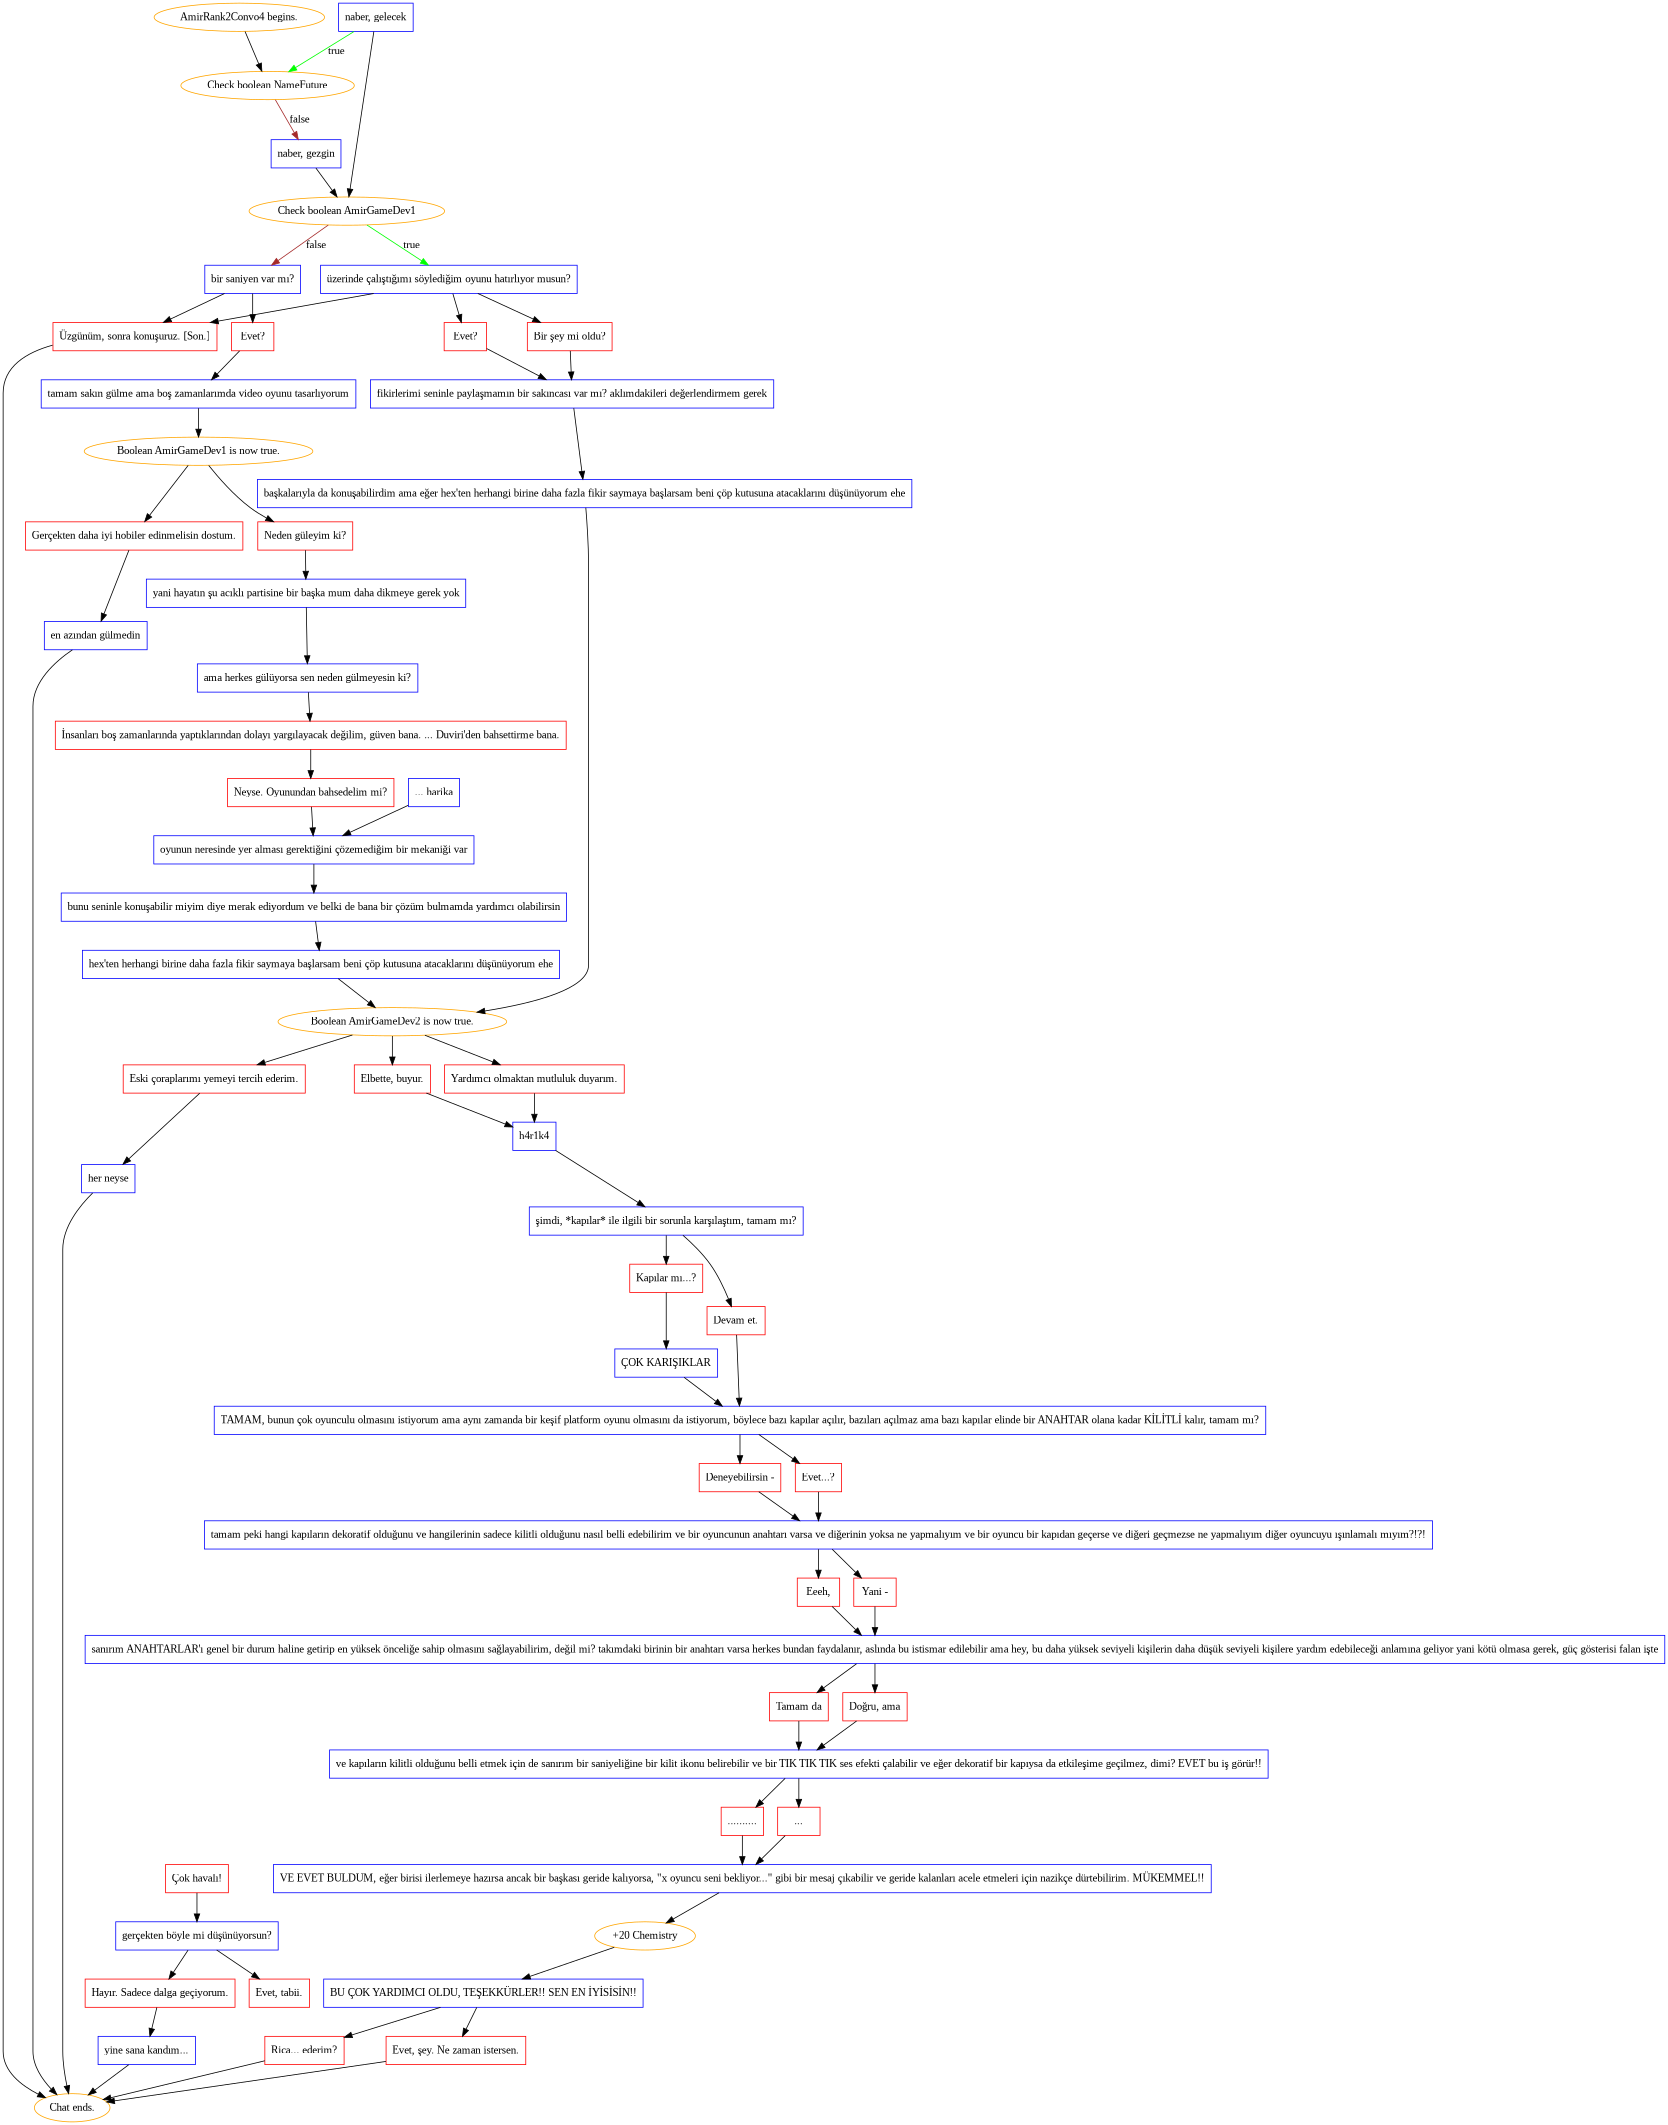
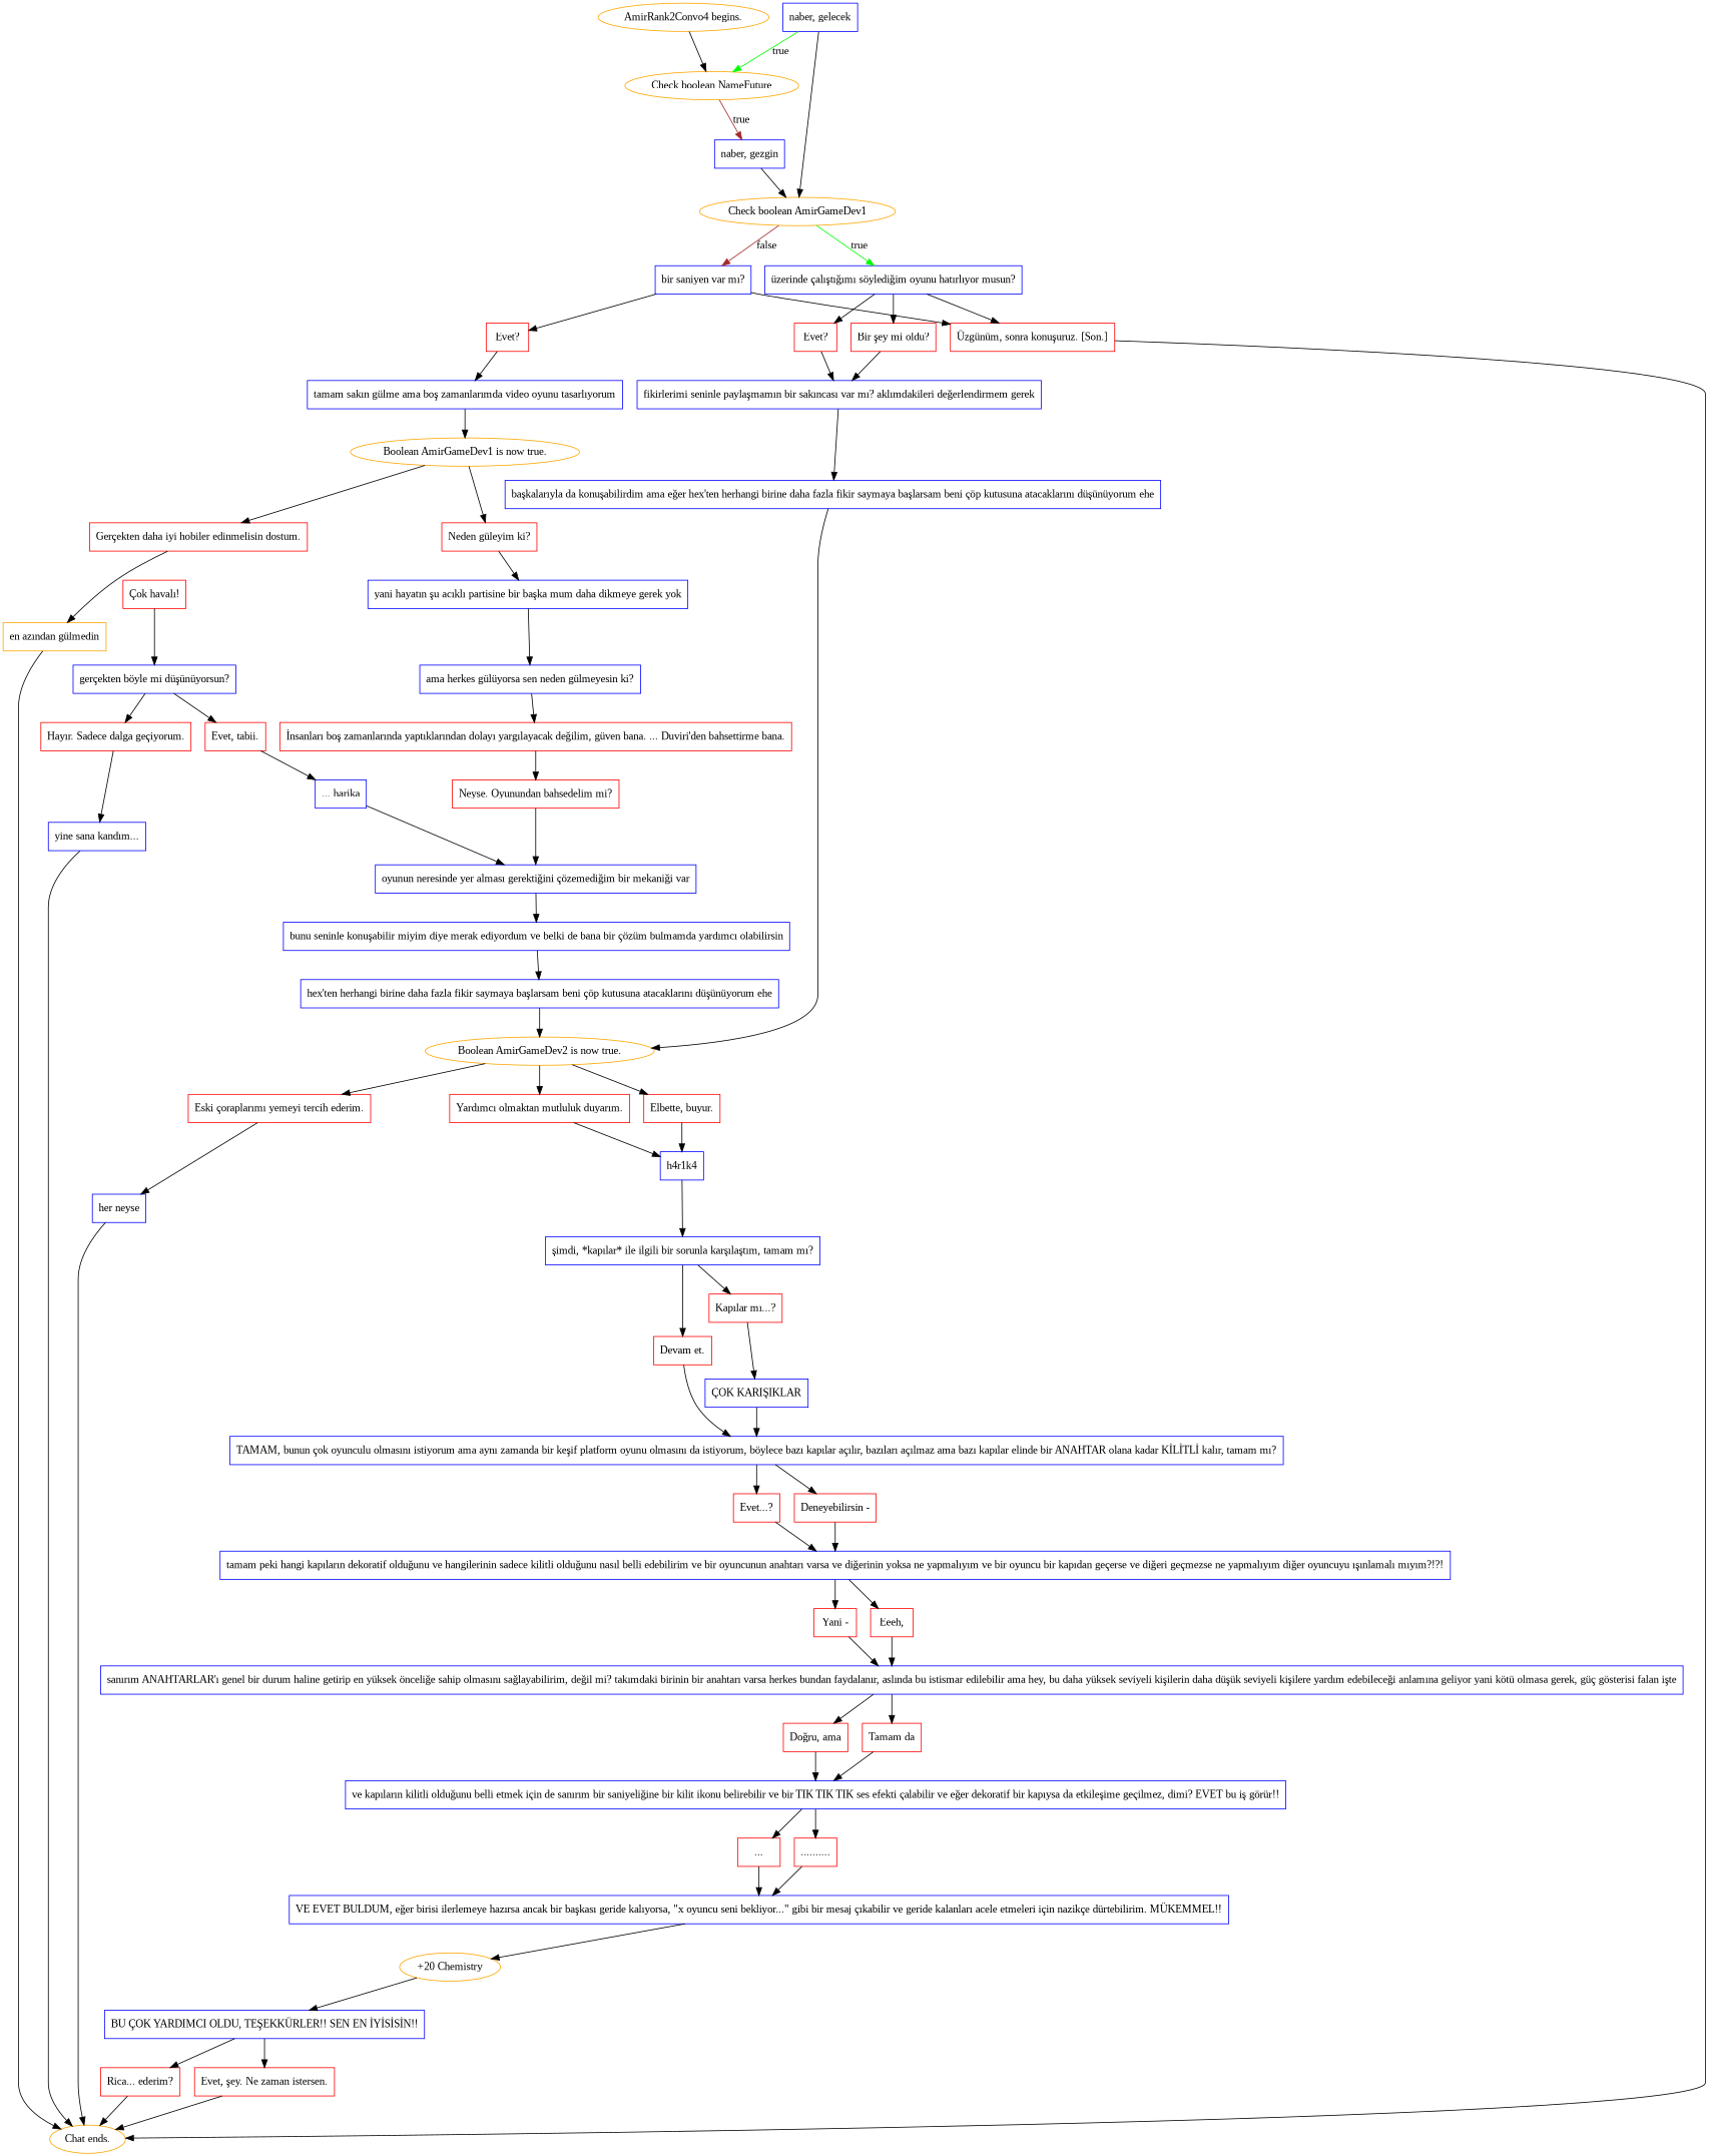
  digraph {
    fontname="Liberation Serif"
    node [color=blue fontname="Liberation Serif" shape=box]
    edge [fontname="Liberation Serif"]
    "AmirRank2Convo4 begins." [color=orange shape=""]
    n2 [color=orange label="Check boolean NameFuture" shape=""]
    n3 [label="naber, gezgin"]
    n4 [label="naber, gelecek"]
    n5 [color=orange label="Check boolean AmirGameDev1" shape=""]
    n6 [label="üzerinde çalıştığımı söylediğim oyunu hatırlıyor musun?"]
    n7 [label="bir saniyen var mı?"]
    n8 [color=red label="Evet?"]
    n9 [color=red label="Bir şey mi oldu?"]
    n10 [color=red label="Üzgünüm, sonra konuşuruz. [Son.]"]
    n11 [color=red label="Evet?"]
    n12 [label="fikirlerimi seninle paylaşmamın bir sakıncası var mı? aklımdakileri değerlendirmem gerek"]
    "Chat ends." [color=orange shape=""]
    n14 [label="tamam sakın gülme ama boş zamanlarımda video oyunu tasarlıyorum"]
    n15 [label="başkalarıyla da konuşabilirdim ama eğer hex'ten herhangi birine daha fazla fikir saymaya başlarsam beni çöp kutusuna atacaklarını düşünüyorum ehe"]
    n16 [color=orange label="Boolean AmirGameDev1 is now true." shape=""]
    n17 [color=orange label="Boolean AmirGameDev2 is now true." shape=""]
    n18 [color=red label="Neden güleyim ki?"]
    n19 [color=red label="Gerçekten daha iyi hobiler edinmelisin dostum."]
    n20 [color=red label="Yardımcı olmaktan mutluluk duyarım."]
    n21 [color=red label="Elbette, buyur."]
    n22 [color=red label="Eski çoraplarımı yemeyi tercih ederim."]
    n23 [color=red label="Çok havalı!"]
    n24 [label="gerçekten böyle mi düşünüyorsun?"]
    n25 [label="yani hayatın şu acıklı partisine bir başka mum daha dikmeye gerek yok"]
-   n26 [label="en azından gülmedin"]
+   n26 [color=orange label="en azından gülmedin"]
    n27 [label=h4r1k4]
    n28 [label="her neyse"]
    n29 [color=red label="Evet, tabii."]
    n30 [color=red label="Hayır. Sadece dalga geçiyorum."]
    n31 [label="ama herkes gülüyorsa sen neden gülmeyesin ki?"]
    n32 [label="şimdi, *kapılar* ile ilgili bir sorunla karşılaştım, tamam mı?"]
    n33 [label="... harika"]
    n34 [label="yine sana kandım..."]
    n35 [color=red label="İnsanları boş zamanlarında yaptıklarından dolayı yargılayacak değilim, güven bana. ... Duviri'den bahsettirme bana."]
    n36 [color=red label="Devam et."]
    n37 [color=red label="Kapılar mı...?"]
    n38 [label="oyunun neresinde yer alması gerektiğini çözemediğim bir mekaniği var"]
    n39 [color=red label="Neyse. Oyunundan bahsedelim mi?"]
    n40 [label="TAMAM, bunun çok oyunculu olmasını istiyorum ama aynı zamanda bir keşif platform oyunu olmasını da istiyorum, böylece bazı kapılar açılır, bazıları açılmaz ama bazı kapılar elinde bir ANAHTAR olana kadar KİLİTLİ kalır, tamam mı?"]
    n41 [label="ÇOK KARIŞIKLAR"]
    n42 [label="bunu seninle konuşabilir miyim diye merak ediyordum ve belki de bana bir çözüm bulmamda yardımcı olabilirsin"]
    n43 [color=red label="Evet...?"]
    n44 [color=red label="Deneyebilirsin -"]
    n45 [label="hex'ten herhangi birine daha fazla fikir saymaya başlarsam beni çöp kutusuna atacaklarını düşünüyorum ehe"]
    n46 [label="tamam peki hangi kapıların dekoratif olduğunu ve hangilerinin sadece kilitli olduğunu nasıl belli edebilirim ve bir oyuncunun anahtarı varsa ve diğerinin yoksa ne yapmalıyım ve bir oyuncu bir kapıdan geçerse ve diğeri geçmezse ne yapmalıyım diğer oyuncuyu ışınlamalı mıyım?!?!"]
    n47 [color=red label="Yani -"]
    n48 [color=red label="Eeeh,"]
    n49 [label="sanırım ANAHTARLAR'ı genel bir durum haline getirip en yüksek önceliğe sahip olmasını sağlayabilirim, değil mi? takımdaki birinin bir anahtarı varsa herkes bundan faydalanır, aslında bu istismar edilebilir ama hey, bu daha yüksek seviyeli kişilerin daha düşük seviyeli kişilere yardım edebileceği anlamına geliyor yani kötü olmasa gerek, güç gösterisi falan işte"]
    n50 [color=red label="Doğru, ama"]
    n51 [color=red label="Tamam da"]
    n52 [label="ve kapıların kilitli olduğunu belli etmek için de sanırım bir saniyeliğine bir kilit ikonu belirebilir ve bir TIK TIK TIK ses efekti çalabilir ve eğer dekoratif bir kapıysa da etkileşime geçilmez, dimi? EVET bu iş görür!!"]
    n53 [color=red label="..."]
    n54 [color=red label=".........."]
    n55 [label="VE EVET BULDUM, eğer birisi ilerlemeye hazırsa ancak bir başkası geride kalıyorsa, \"x oyuncu seni bekliyor...\" gibi bir mesaj çıkabilir ve geride kalanları acele etmeleri için nazikçe dürtebilirim. MÜKEMMEL!!"]
    n56 [color=orange label="+20 Chemistry" shape=""]
    n57 [label="BU ÇOK YARDIMCI OLDU, TEŞEKKÜRLER!! SEN EN İYİSİSİN!!"]
    n58 [color=red label="Rica... ederim?"]
    n59 [color=red label="Evet, şey. Ne zaman istersen."]
    "AmirRank2Convo4 begins." -> n2
-   n2 -> n3 [color=brown label=false]
+   n2 -> n3 [color=brown label=true]
    n3 -> n5
    n4 -> n2 [color=green label=true]
    n4 -> n5
    n5 -> n6 [color=green label=true]
    n5 -> n7 [color=brown label=false]
    n6 -> n8
    n6 -> n9
    n6 -> n10
    n7 -> n10
    n7 -> n11
    n8 -> n12
    n9 -> n12
    n10 -> "Chat ends."
    n11 -> n14
    n12 -> n15
    n14 -> n16
    n15 -> n17
    n16 -> n18
    n16 -> n19
    n17 -> n20
    n17 -> n21
    n17 -> n22
    n18 -> n25
    n19 -> n26
    n20 -> n27
    n21 -> n27
    n22 -> n28
    n23 -> n24
    n24 -> n29
    n24 -> n30
    n25 -> n31
    n26 -> "Chat ends."
    n27 -> n32
    n28 -> "Chat ends."
+   n29 -> n33
    n30 -> n34
    n31 -> n35
    n32 -> n36
    n32 -> n37
    n33 -> n38
    n34 -> "Chat ends."
    n35 -> n39
    n36 -> n40
    n37 -> n41
    n38 -> n42
    n39 -> n38
    n40 -> n43
    n40 -> n44
    n41 -> n40
    n42 -> n45
    n43 -> n46
    n44 -> n46
    n45 -> n17
    n46 -> n47
    n46 -> n48
    n47 -> n49
    n48 -> n49
    n49 -> n50
    n49 -> n51
    n50 -> n52
    n51 -> n52
    n52 -> n53
    n52 -> n54
    n53 -> n55
    n54 -> n55
    n55 -> n56
    n56 -> n57
    n57 -> n58
    n57 -> n59
    n58 -> "Chat ends."
    n59 -> "Chat ends."
  }
